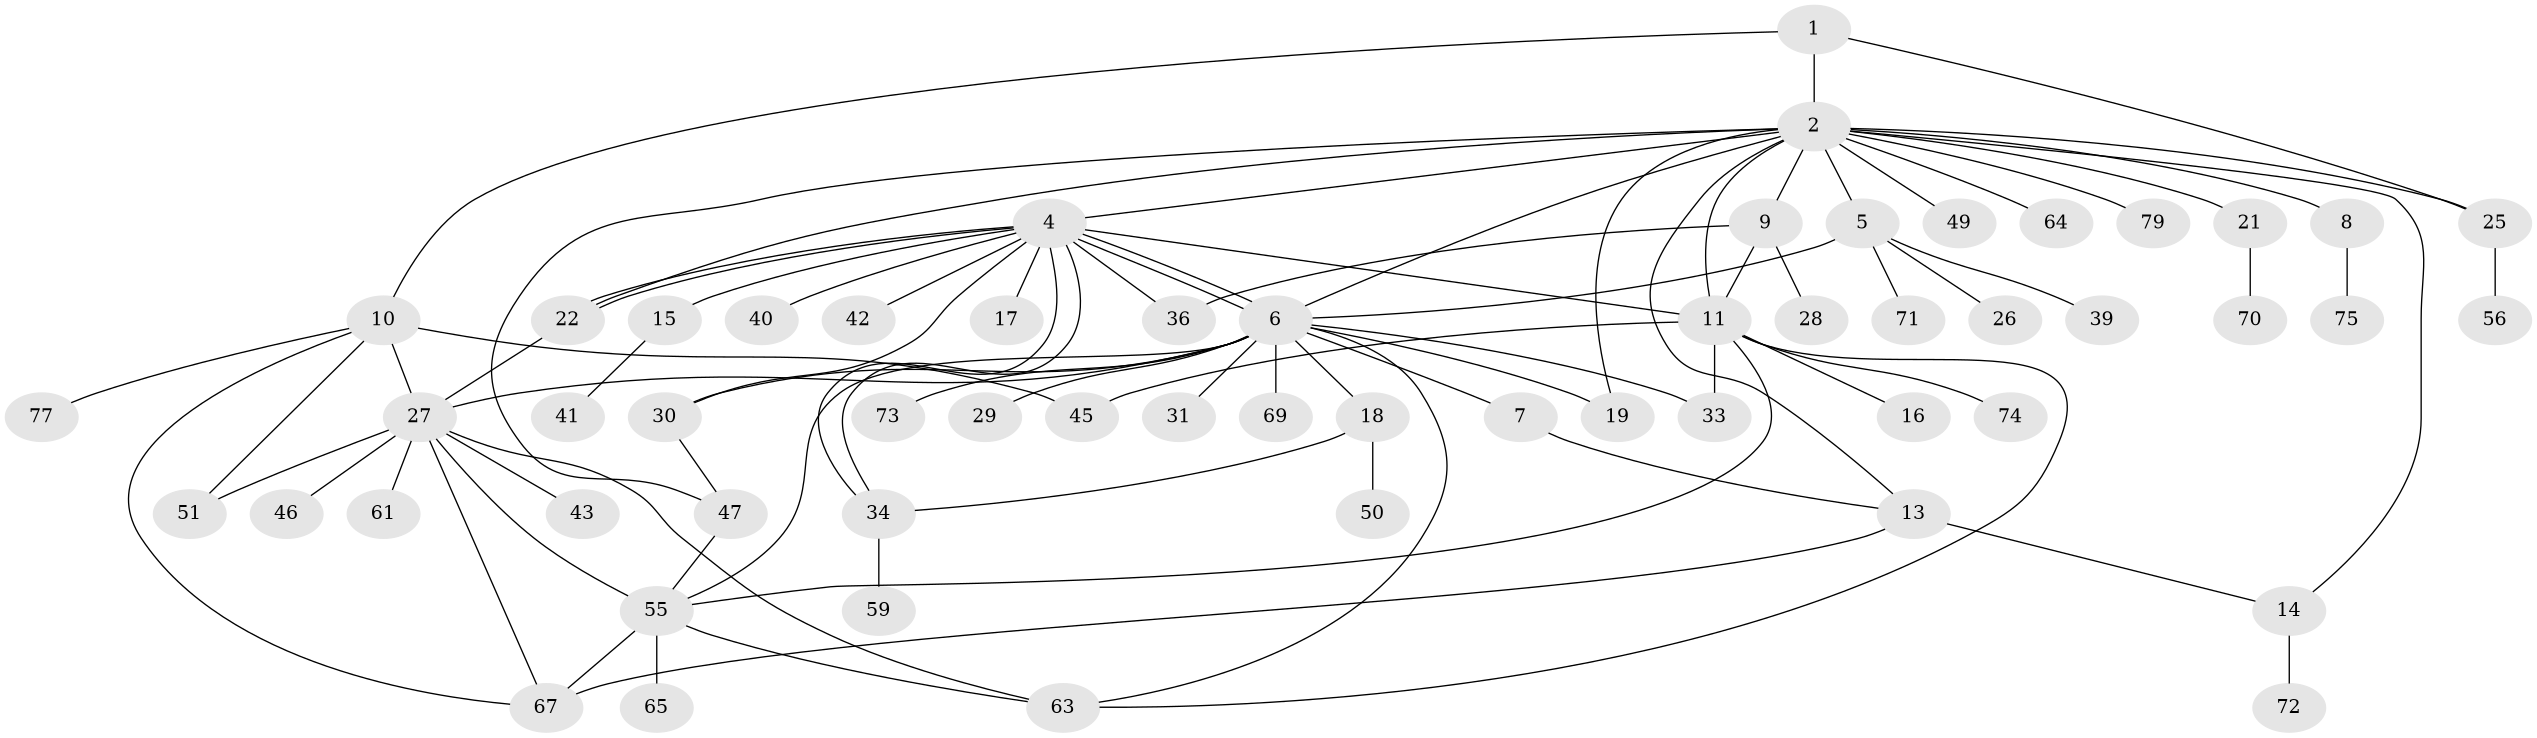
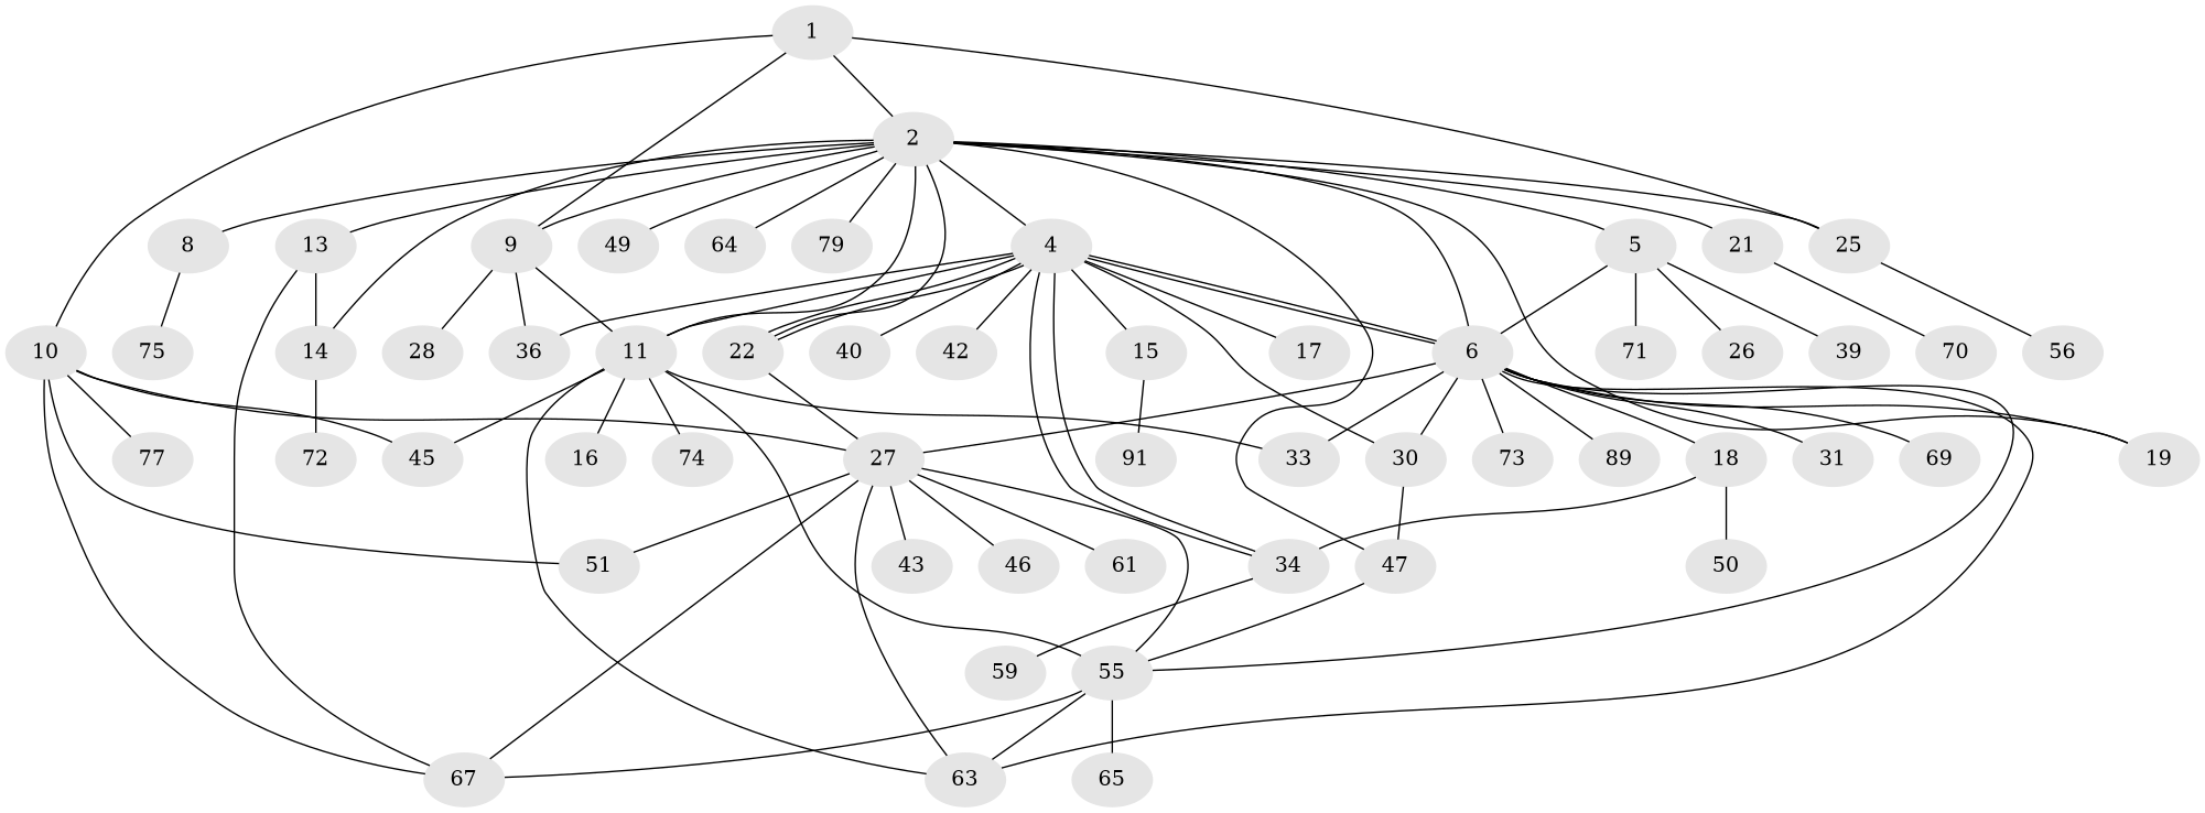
  graph {
    node [color=gray90 style=filled]
    1 [super="+24"]
    2 [super="+3"]
    9 [super="+66"]
    10 [super="+44"]
    25 [super="+76"]
    21 [super="+52"]
    4 [super="+68"]
    5 [super="+37"]
    6 [super="+20"]
    8
    11 [super="+12"]
    13 [super="+53"]
    14 [super="+38"]
    19
    22
    47
    49
    64
    79
    n20 [label=36 super="+62"]
    28
    27 [super="+32"]
    45 [super="+77"]
    51
    67
    n26 [label=77]
    70
    56
    15 [super="+57"]
    17 [super="+48"]
    30 [super="+36"]
    34 [super="+60"]
    40
    42
    26
    39
    71
-   7
    18
-   29
+   29 [label=89]
    31
    33
    55 [super="+58"]
    63
    69
    73
    75
    16
    74
    72
-   41
+   41 [label=91]
    59
    50
    43
    46
    61
    65
    1 -- 2
+   1 -- 9
    1 -- 10
    1 -- 25
    2 -- 9
    2 -- 25
    2 -- 21
    2 -- 4
    2 -- 5
    2 -- 6
    2 -- 8
    2 -- 11
    2 -- 13
    2 -- 14
    2 -- 19
    2 -- 22
    2 -- 47
    2 -- 49
    2 -- 64
    2 -- 79
    9 -- 11
    9 -- n20
    9 -- 28
    10 -- 27
    10 -- 45
    10 -- 51
    10 -- 67
    10 -- n26
    25 -- 56
    21 -- 70
    4 -- 6
    4 -- 6
    4 -- 11
    4 -- 22
    4 -- 22
    4 -- n20
    4 -- 15
    4 -- 17
    4 -- 30
    4 -- 34
    4 -- 34
    4 -- 40
    4 -- 42
    5 -- 6
    5 -- 26
    5 -- 39
    5 -- 71
    6 -- 19
    6 -- 27
    6 -- 30
-   6 -- 7
    6 -- 18
    6 -- 29
    6 -- 31
    6 -- 33
    6 -- 55
    6 -- 63
    6 -- 69
    6 -- 73
    8 -- 75
    11 -- 45
    11 -- 33
    11 -- 55 [weight=2]
    11 -- 63
    11 -- 16
    11 -- 74
    13 -- 14
    13 -- 67
    14 -- 72
    22 -- 27
    47 -- 55
    27 -- 51
    27 -- 67
    27 -- 55
    27 -- 63
    27 -- 43
    27 -- 46
    27 -- 61
    15 -- 41
    30 -- 47
    34 -- 59
-   7 -- 13
    18 -- 34
    18 -- 50
    55 -- 67
    55 -- 63
    55 -- 65
  }
